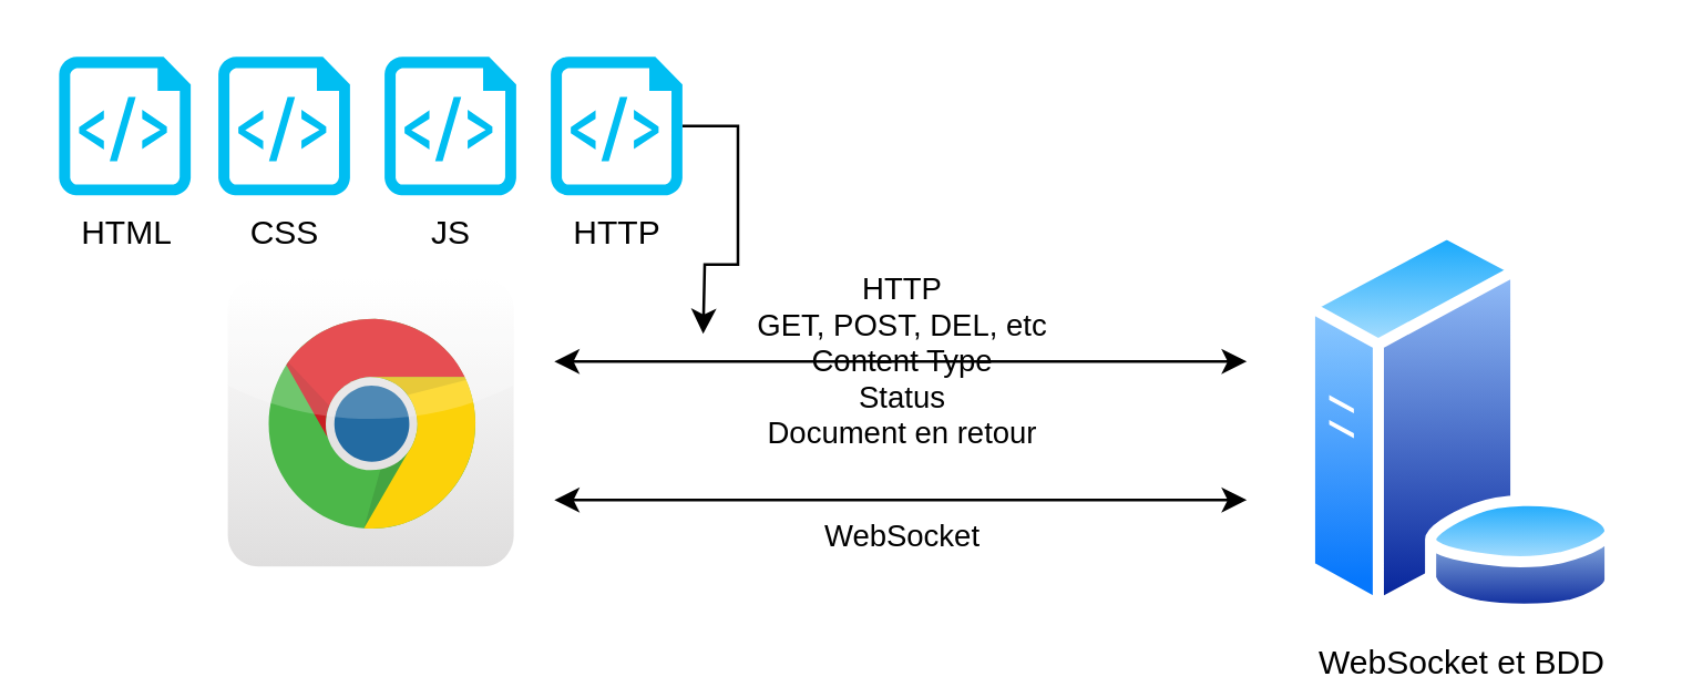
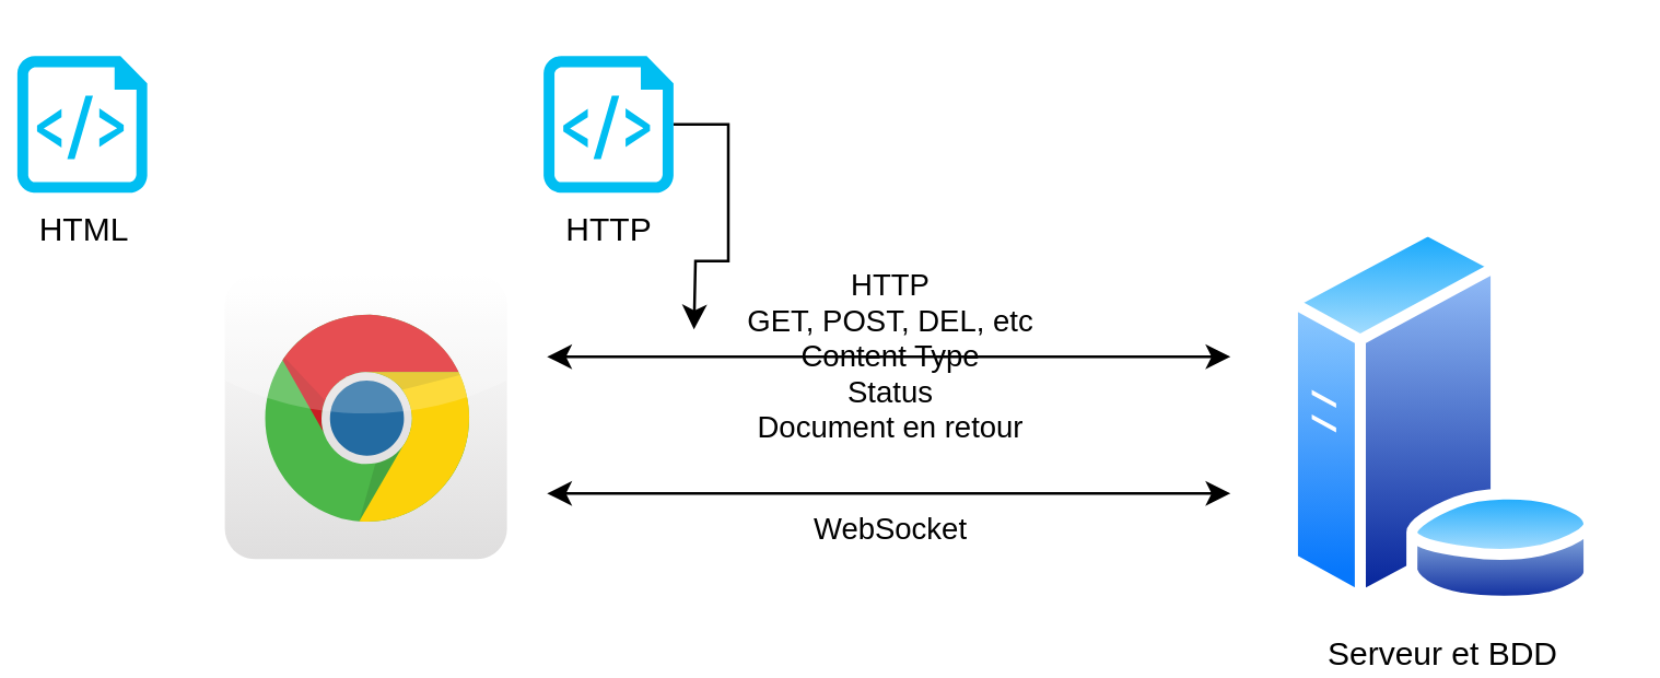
  <mxCell id="0" />
  <mxCell id="1" parent="0" />
  <mxCell id="2" value="" style="dashed=0;outlineConnect=0;html=1;align=center;labelPosition=center;verticalLabelPosition=bottom;verticalAlign=top;shape=mxgraph.webicons.chrome;gradientColor=#DFDEDE;labelBackgroundColor=none;fontColor=#000000;" vertex="1" parent="1"><mxGeometry x="81.65" y="100" width="103.2" height="104" as="geometry" /></mxCell>
- <mxCell id="3" value="WebSocket et BDD" style="image;aspect=fixed;perimeter=ellipsePerimeter;html=1;align=center;shadow=0;dashed=0;spacingTop=3;image=img/lib/active_directory/database_server.svg;labelBackgroundColor=none;fontColor=#000000;" vertex="1" parent="1"><mxGeometry x="469.5" y="82" width="114.8" height="140" as="geometry" /></mxCell>
- <mxCell id="4" value="HTML" style="verticalLabelPosition=bottom;html=1;verticalAlign=top;align=center;strokeColor=none;fillColor=#00BEF2;shape=mxgraph.azure.script_file;pointerEvents=1;labelBackgroundColor=none;fontColor=#000000;" vertex="1" parent="1"><mxGeometry x="20.75" y="20" width="47.5" height="50" as="geometry" /></mxCell>
- <mxCell id="5" value="CSS" style="verticalLabelPosition=bottom;html=1;verticalAlign=top;align=center;strokeColor=none;fillColor=#00BEF2;shape=mxgraph.azure.script_file;pointerEvents=1;labelBackgroundColor=none;fontColor=#000000;" vertex="1" parent="1"><mxGeometry x="78.25" y="20" width="47.5" height="50" as="geometry" /></mxCell>
- <mxCell id="6" value="JS" style="verticalLabelPosition=bottom;html=1;verticalAlign=top;align=center;strokeColor=none;fillColor=#00BEF2;shape=mxgraph.azure.script_file;pointerEvents=1;labelBackgroundColor=none;fontColor=#000000;" vertex="1" parent="1"><mxGeometry x="138.25" y="20" width="47.5" height="50" as="geometry" /></mxCell>
+ <mxCell id="3" value="Serveur et BDD" style="image;aspect=fixed;perimeter=ellipsePerimeter;html=1;align=center;shadow=0;dashed=0;spacingTop=3;image=img/lib/active_directory/database_server.svg;labelBackgroundColor=none;fontColor=#000000;" vertex="1" parent="1"><mxGeometry x="469.5" y="82" width="114.8" height="140" as="geometry" /></mxCell>
+ <mxCell id="4" value="HTML" style="verticalLabelPosition=bottom;html=1;verticalAlign=top;align=center;strokeColor=none;fillColor=#00BEF2;shape=mxgraph.azure.script_file;pointerEvents=1;labelBackgroundColor=none;fontColor=#000000;" vertex="1" parent="1"><mxGeometry x="5.75" y="20" width="47.5" height="50" as="geometry" /></mxCell>
  <mxCell id="7" value="HTTP&lt;div&gt;GET, POST, DEL, etc&lt;/div&gt;&lt;div&gt;Content Type&lt;/div&gt;&lt;div&gt;Status&lt;/div&gt;&lt;div&gt;Document en retour&lt;/div&gt;" style="endArrow=classic;startArrow=classic;html=1;rounded=0;labelBackgroundColor=none;fontColor=#000000;strokeColor=#000000;" edge="1" parent="1"><mxGeometry width="50" height="50" relative="1" as="geometry"><mxPoint x="199.5" y="130" as="sourcePoint" /><mxPoint x="449.5" y="130" as="targetPoint" /></mxGeometry></mxCell>
  <mxCell id="8" value="WebSocket" style="endArrow=classic;startArrow=classic;html=1;rounded=0;labelBackgroundColor=none;fontColor=#000000;strokeColor=#000000;verticalAlign=top;" edge="1" parent="1"><mxGeometry x="-0.002" width="50" height="50" relative="1" as="geometry"><mxPoint x="199.5" y="180" as="sourcePoint" /><mxPoint x="449.5" y="180" as="targetPoint" /><mxPoint as="offset" /></mxGeometry></mxCell>
  <mxCell id="9" value="" style="edgeStyle=orthogonalEdgeStyle;rounded=0;orthogonalLoop=1;jettySize=auto;html=1;" edge="1" parent="1" source="10"><mxGeometry relative="1" as="geometry"><mxPoint x="253.25" y="120" as="targetPoint" /></mxGeometry></mxCell>
  <mxCell id="10" value="HTTP" style="verticalLabelPosition=bottom;html=1;verticalAlign=top;align=center;strokeColor=none;fillColor=#00BEF2;shape=mxgraph.azure.script_file;pointerEvents=1;labelBackgroundColor=none;fontColor=#000000;" vertex="1" parent="1"><mxGeometry x="198.25" y="20" width="47.5" height="50" as="geometry" /></mxCell>
